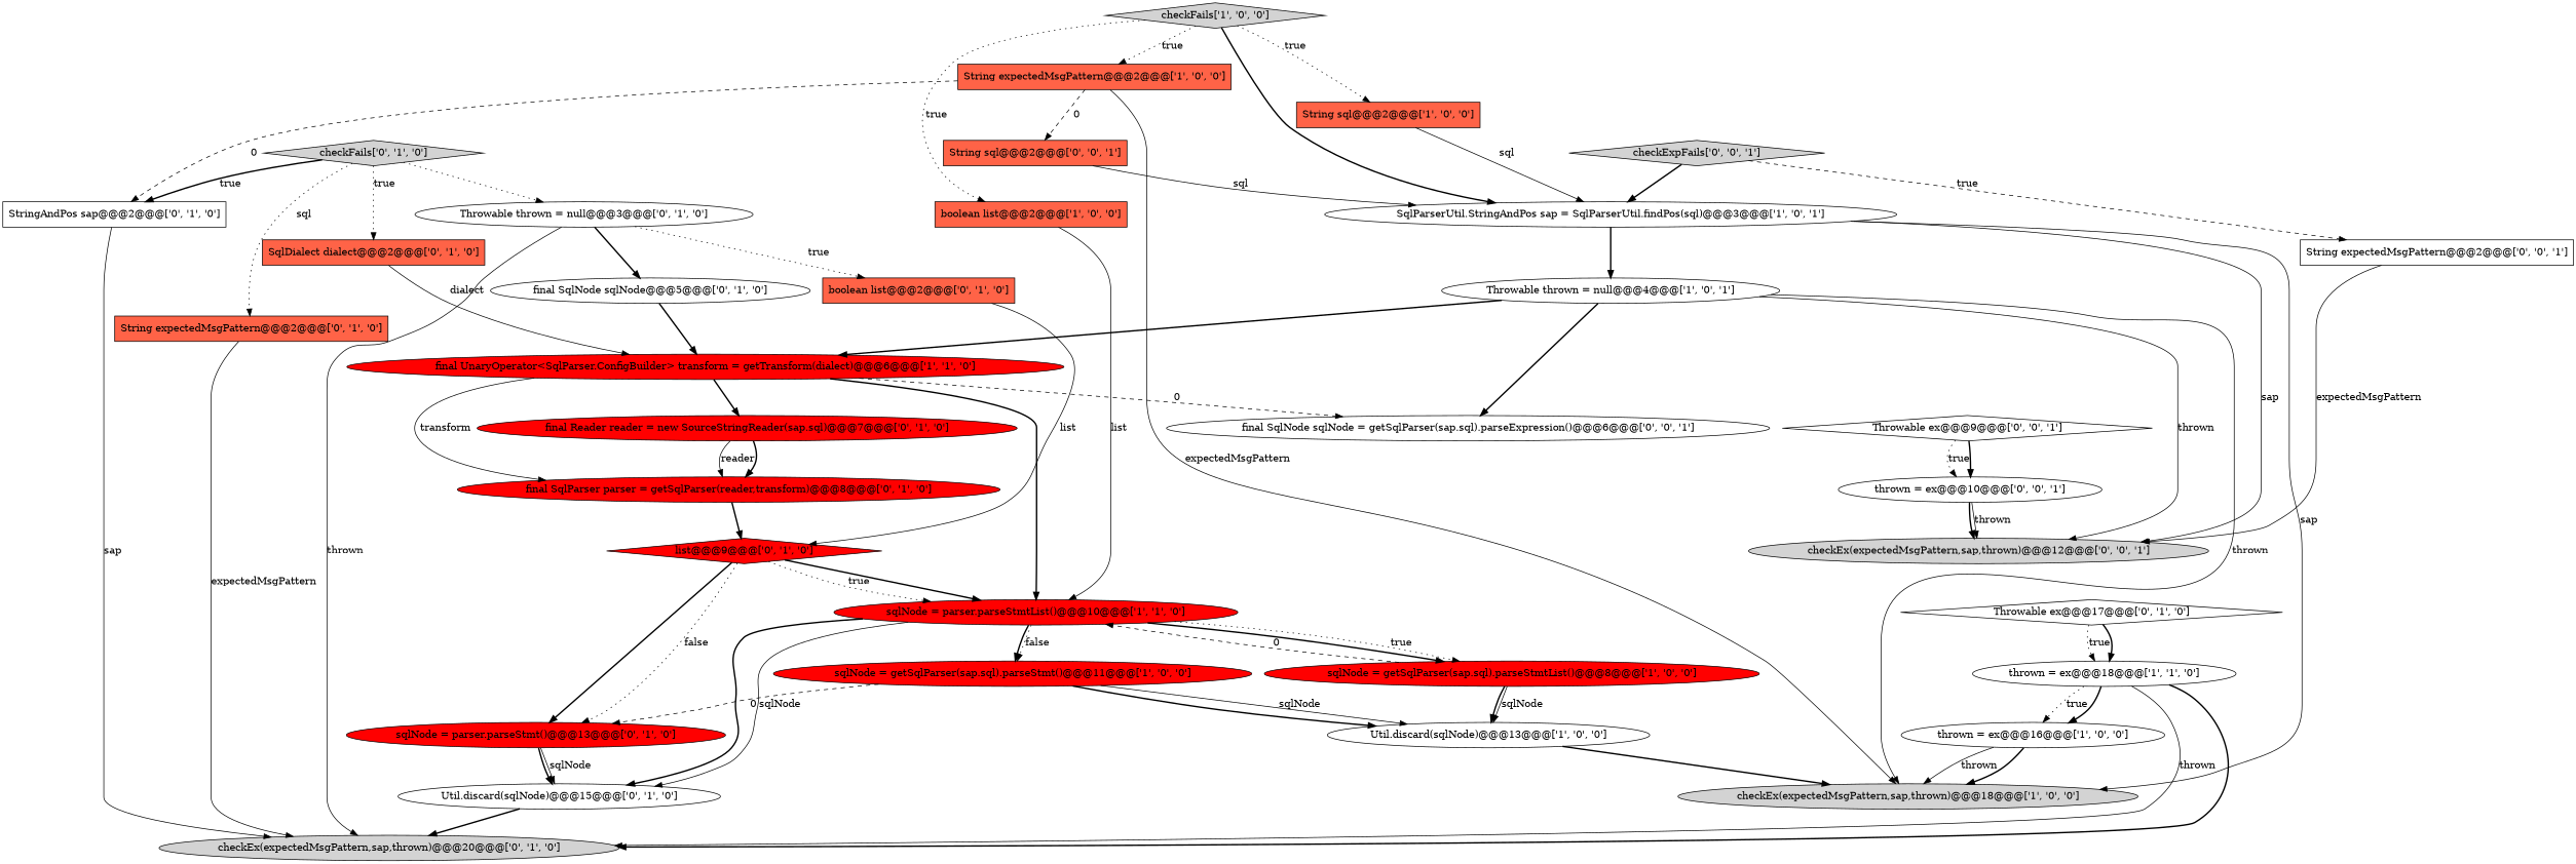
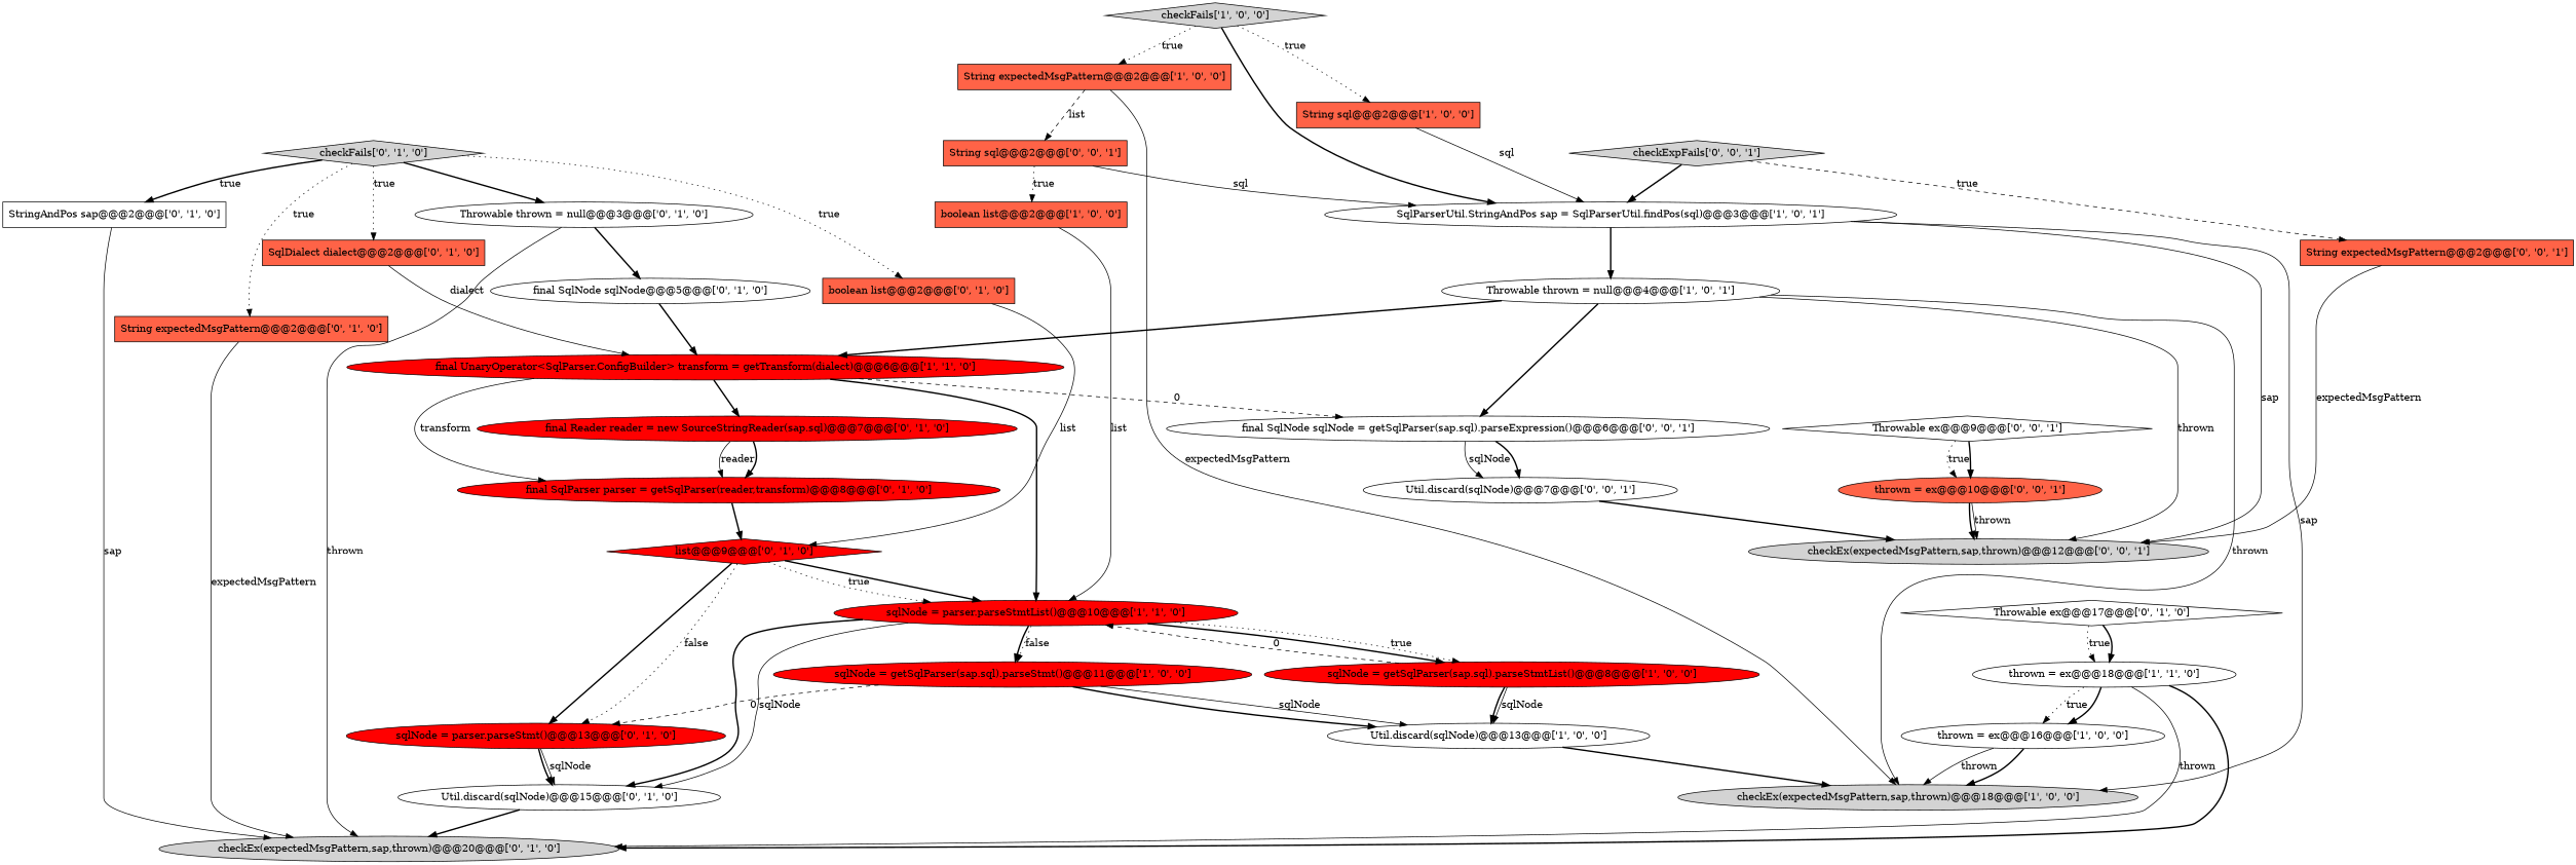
  digraph {
    fontname="DejaVu Serif"
    node [fillcolor=white fontname="DejaVu Serif" shape=ellipse style=filled]
    edge [fontname="DejaVu Serif" style=bold]
    n1 [label="SqlParserUtil.StringAndPos sap = SqlParserUtil.findPos(sql)@@@3@@@['1', '0', '1']"]
    n2 [label="Throwable thrown = null@@@4@@@['1', '0', '1']"]
    n3 [fillcolor=lightgray label="checkEx(expectedMsgPattern,sap,thrown)@@@18@@@['1', '0', '0']"]
    n4 [fillcolor=lightgray label="checkEx(expectedMsgPattern,sap,thrown)@@@12@@@['0', '0', '1']"]
    n5 [label="final SqlNode sqlNode = getSqlParser(sap.sql).parseExpression()@@@6@@@['0', '0', '1']"]
    n6 [fillcolor=red label="final UnaryOperator<SqlParser.ConfigBuilder> transform = getTransform(dialect)@@@6@@@['1', '1', '0']"]
-   n7 [label="thrown = ex@@@10@@@['0', '0', '1']"]
+   n7 [fillcolor=tomato label="thrown = ex@@@10@@@['0', '0', '1']"]
    n8 [label="StringAndPos sap@@@2@@@['0', '1', '0']" shape=box]
    n9 [fillcolor=lightgray label="checkEx(expectedMsgPattern,sap,thrown)@@@20@@@['0', '1', '0']"]
+   n10 [label="Util.discard(sqlNode)@@@7@@@['0', '0', '1']"]
    n11 [fillcolor=lightgray label="checkFails['0', '1', '0']" shape=diamond]
    n12 [fillcolor=tomato label="boolean list@@@2@@@['0', '1', '0']" shape=box]
    n13 [fillcolor=tomato label="SqlDialect dialect@@@2@@@['0', '1', '0']" shape=box]
    n14 [fillcolor=tomato label="String expectedMsgPattern@@@2@@@['0', '1', '0']" shape=box]
    n15 [label="Throwable thrown = null@@@3@@@['0', '1', '0']"]
    n16 [fillcolor=red label="list@@@9@@@['0', '1', '0']" shape=diamond]
    n17 [label="final SqlNode sqlNode@@@5@@@['0', '1', '0']"]
    n18 [fillcolor=red label="final SqlParser parser = getSqlParser(reader,transform)@@@8@@@['0', '1', '0']"]
    n19 [fillcolor=red label="sqlNode = parser.parseStmtList()@@@10@@@['1', '1', '0']"]
    n20 [fillcolor=red label="final Reader reader = new SourceStringReader(sap.sql)@@@7@@@['0', '1', '0']"]
    n21 [fillcolor=red label="sqlNode = parser.parseStmt()@@@13@@@['0', '1', '0']"]
    n22 [label="Util.discard(sqlNode)@@@15@@@['0', '1', '0']"]
-   n23 [label="String expectedMsgPattern@@@2@@@['0', '0', '1']" shape=box]
+   n23 [fillcolor=tomato label="String expectedMsgPattern@@@2@@@['0', '0', '1']" shape=box]
    n24 [fillcolor=red label="sqlNode = getSqlParser(sap.sql).parseStmt()@@@11@@@['1', '0', '0']"]
    n25 [label="Util.discard(sqlNode)@@@13@@@['1', '0', '0']"]
    n26 [fillcolor=tomato label="String expectedMsgPattern@@@2@@@['1', '0', '0']" shape=box]
    n27 [fillcolor=tomato label="String sql@@@2@@@['0', '0', '1']" shape=box]
    n28 [fillcolor=lightgray label="checkExpFails['0', '0', '1']" shape=diamond]
    n29 [fillcolor=tomato label="String sql@@@2@@@['1', '0', '0']" shape=box]
    n30 [label="thrown = ex@@@18@@@['1', '1', '0']"]
    n31 [label="thrown = ex@@@16@@@['1', '0', '0']"]
    n32 [label="Throwable ex@@@17@@@['0', '1', '0']" shape=diamond]
    n33 [label="Throwable ex@@@9@@@['0', '0', '1']" shape=diamond]
    n34 [fillcolor=red label="sqlNode = getSqlParser(sap.sql).parseStmtList()@@@8@@@['1', '0', '0']"]
    n35 [fillcolor=tomato label="boolean list@@@2@@@['1', '0', '0']" shape=box]
    n36 [fillcolor=lightgray label="checkFails['1', '0', '0']" shape=diamond]
    n1 -> n2
    n1 -> n3 [label=sap style=solid]
    n1 -> n4 [label=sap style=solid]
    n2 -> n3 [label=thrown style=solid]
    n2 -> n4 [label=thrown style=solid]
    n2 -> n5
    n2 -> n6
+   n5 -> n10 [label=sqlNode style=solid]
+   n5 -> n10
    n6 -> n5 [label=0 style=dashed]
    n6 -> n18 [label=transform style=solid]
    n6 -> n19
    n6 -> n20
    n7 -> n4 [label=thrown style=solid]
    n7 -> n4
    n8 -> n9 [label=sap style=solid]
+   n10 -> n4
    n11 -> n8 [label=true]
-   n15 -> n12 [label=true style=dotted]
+   n11 -> n12 [label=true style=dotted]
    n11 -> n13 [label=true style=dotted]
-   n11 -> n14 [label=sql style=dotted]
-   n11 -> n15 [style=dotted]
+   n11 -> n14 [label=true style=dotted]
+   n11 -> n15
    n12 -> n16 [label=list style=solid]
    n13 -> n6 [label=dialect style=solid]
    n14 -> n9 [label=expectedMsgPattern style=solid]
    n15 -> n9 [label=thrown style=solid]
    n15 -> n17
    n16 -> n19
    n16 -> n19 [label=true style=dotted]
    n16 -> n21 [label=false style=dotted]
    n16 -> n21
    n17 -> n6
    n18 -> n16
    n19 -> n22
    n19 -> n22 [label=sqlNode style=solid]
    n19 -> n24
    n19 -> n24 [label=false style=dotted]
    n19 -> n34
    n19 -> n34 [label=true style=dotted]
    n20 -> n18 [label=reader style=solid]
    n20 -> n18
    n21 -> n22
    n21 -> n22 [label=sqlNode style=solid]
    n22 -> n9
    n23 -> n4 [label=expectedMsgPattern style=solid]
    n24 -> n21 [label=0 style=dashed]
    n24 -> n25 [label=sqlNode style=solid]
    n24 -> n25
    n25 -> n3
    n26 -> n3 [label=expectedMsgPattern style=solid]
-   n26 -> n8 [label=0 style=dashed]
-   n26 -> n27 [label=0 style=dashed]
+   n26 -> n27 [label=list style=dashed]
    n27 -> n1 [label=sql style=solid]
    n28 -> n1
    n28 -> n23 [label=true style=dashed]
    n29 -> n1 [label=sql style=solid]
    n30 -> n9
    n30 -> n9 [label=thrown style=solid]
    n30 -> n31 [label=true style=dotted]
    n30 -> n31
    n31 -> n3 [label=thrown style=solid]
    n31 -> n3
    n32 -> n30 [label=true style=dotted]
    n32 -> n30
    n33 -> n7 [label=true style=dotted]
    n33 -> n7
    n34 -> n19 [label=0 style=dashed]
    n34 -> n25 [label=sqlNode style=solid]
    n34 -> n25
    n35 -> n19 [label=list style=solid]
    n36 -> n1
    n36 -> n26 [label=true style=dotted]
    n36 -> n29 [label=true style=dotted]
-   n36 -> n35 [label=true style=dotted]
+   n27 -> n35 [label=true style=dotted]
  }
